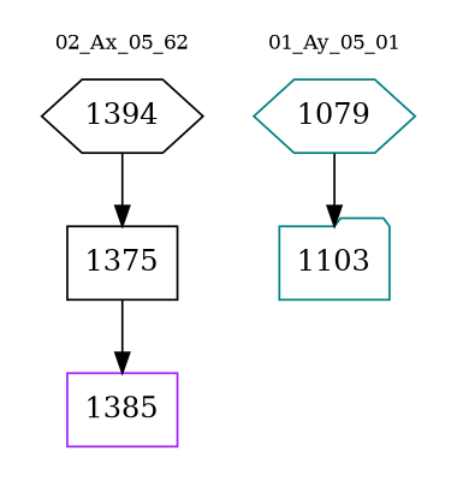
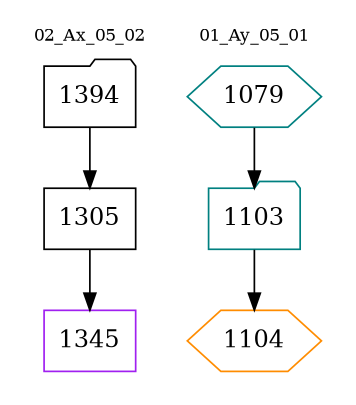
  digraph {
    node [color=black shape=box]
    edge [color=black]
-   n1 [label=1375]
-   n2 [color=purple label=1385]
-   n3 [label=1394 shape=hexagon]
+   n1 [label=1305]
+   n2 [color=purple label=1345]
+   n3 [label=1394 shape=folder]
    n4 [color=teal label=1103 shape=folder]
    n5 [color=teal label=1079 shape=hexagon]
+   n6 [color=darkorange label=1104 shape=hexagon]
    subgraph cluster_1 {
      color=white
      fontsize=10
-     label="02_Ax_05_62"
+     label="02_Ax_05_02"
      n1
      n2
      n3
    }
    subgraph cluster_2 {
      color=white
      fontsize=10
      label="01_Ay_05_01"
      n4
      n5
+     n6
    }
    n1 -> n2
    n3 -> n1
+   n4 -> n6
    n5 -> n4
  }
